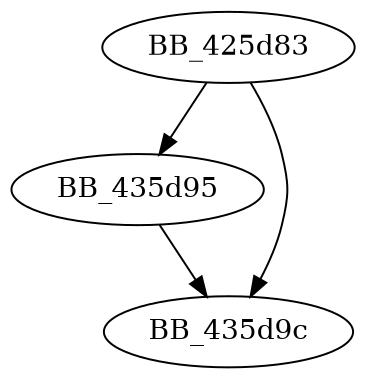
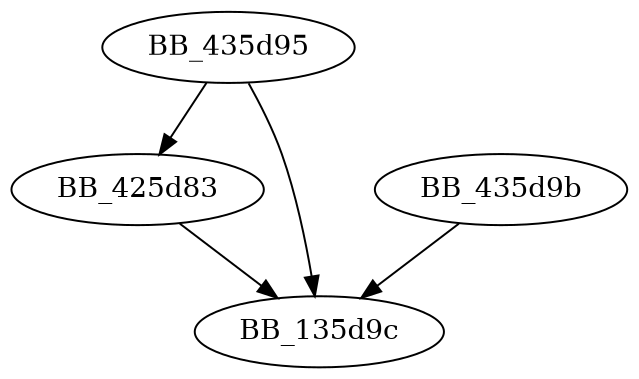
  digraph {
    fontname="DejaVu Serif"
    node [fontname="DejaVu Serif"]
    edge [fontname="DejaVu Serif"]
    n1 [label=BB_425d83]
    BB_435d95
-   BB_435d9c
-   n1 -> BB_435d95
+   BB_435d9c [label=BB_135d9c]
+   BB_435d9b
+   BB_435d95 -> n1
    n1 -> BB_435d9c
    BB_435d95 -> BB_435d9c
+   BB_435d9b -> BB_435d9c
  }
